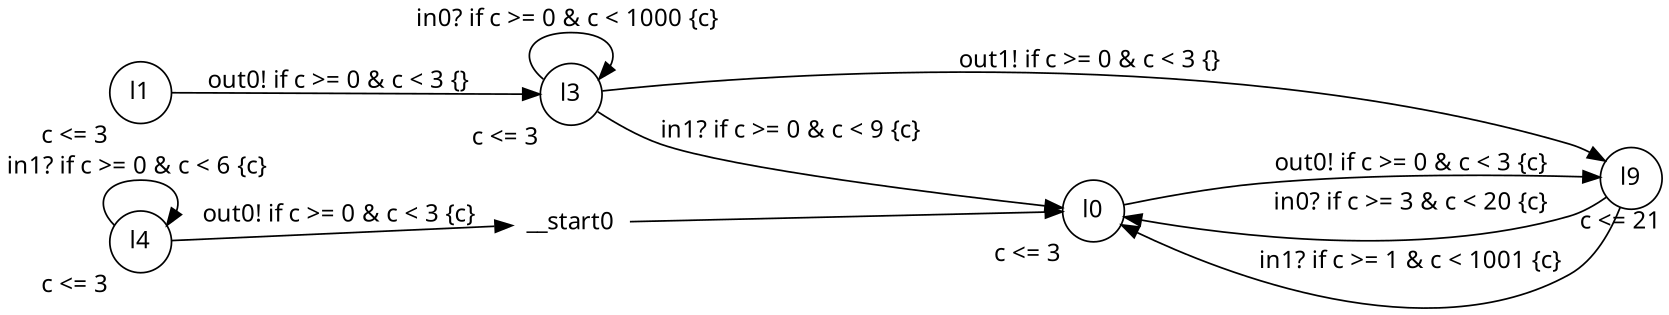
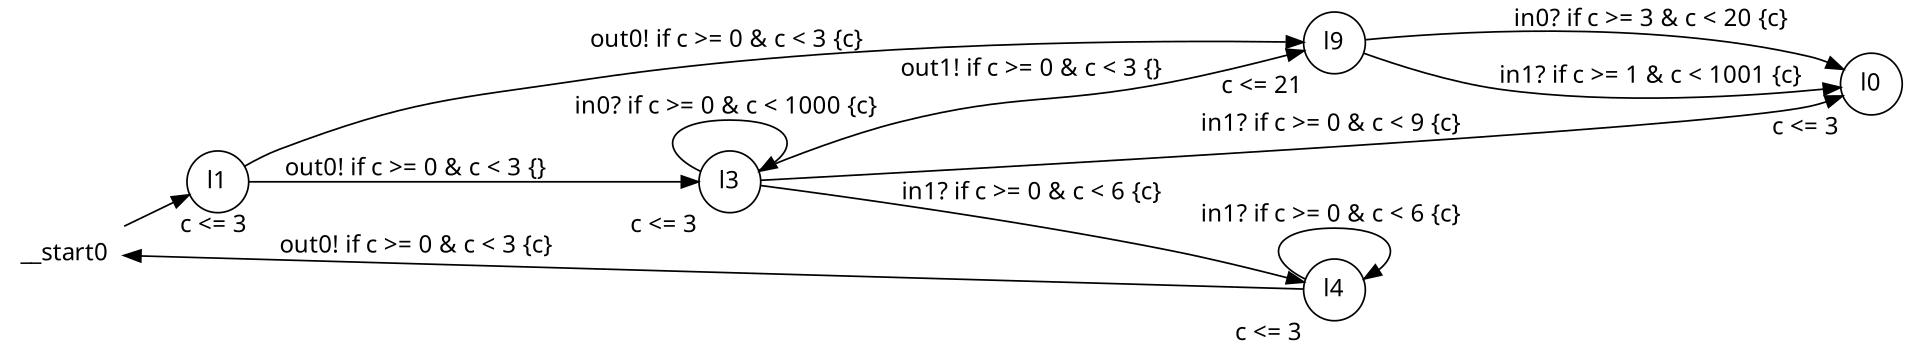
  digraph {
    fontname="Noto Sans"
    rankdir=LR
    node [fontname="Noto Sans" shape=circle margin=0 xlabel="c <= 3"]
    edge [fontname="Noto Sans"]
    __start0 [shape=none margin="" xlabel=""]
    n2 [label=l0]
    n3 [label=l9 xlabel="c <= 21"]
    n4 [label=l3]
    n5 [label=l4]
    n6 [label=l1]
-   __start0 -> n2
-   n2 -> n3 [label="out0! if c >= 0 & c < 3 {c} "]
+   __start0 -> n6
+   n6 -> n3 [label="out0! if c >= 0 & c < 3 {c} "]
    n3 -> n2 [label="in0? if c >= 3 & c < 20 {c} "]
    n3 -> n2 [label="in1? if c >= 1 & c < 1001 {c} "]
    n4 -> n2 [label="in1? if c >= 0 & c < 9 {c} "]
    n4 -> n3 [label="out1! if c >= 0 & c < 3 {} "]
    n4 -> n4 [label="in0? if c >= 0 & c < 1000 {c} "]
+   n4 -> n5 [label="in1? if c >= 0 & c < 6 {c} "]
    n5 -> __start0 [label="out0! if c >= 0 & c < 3 {c} "]
    n5 -> n5 [label="in1? if c >= 0 & c < 6 {c} "]
    n6 -> n4 [label="out0! if c >= 0 & c < 3 {} "]
  }
